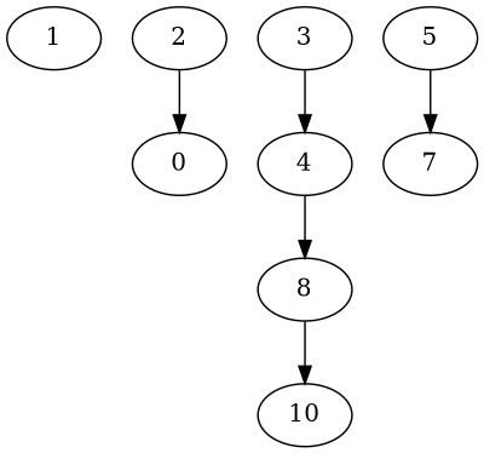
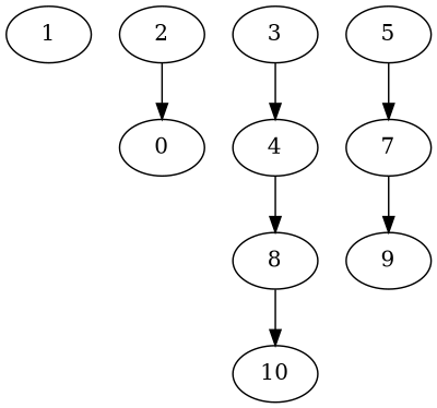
  digraph {
    node [alpha=0.12]
    1 [alpha=0.19 expect_size=22802432]
    2 [alpha=0.04 expect_size=48326656]
    n3 [alpha=0.09 expect_size=10099712 label=0]
    3 [expect_size=46851072]
    4 [alpha=0.06 expect_size=45160448]
    8 [alpha=0.06 expect_size=11294720]
    5 [expect_size=40136704]
    7 [alpha=0.05 expect_size=36246528]
    10 [alpha=0.11 expect_size=29765632]
+   9 [alpha=0.05 expect_size=41600000]
    2 -> n3
    3 -> 4
    4 -> 8
    8 -> 10
    5 -> 7
+   7 -> 9
  }
